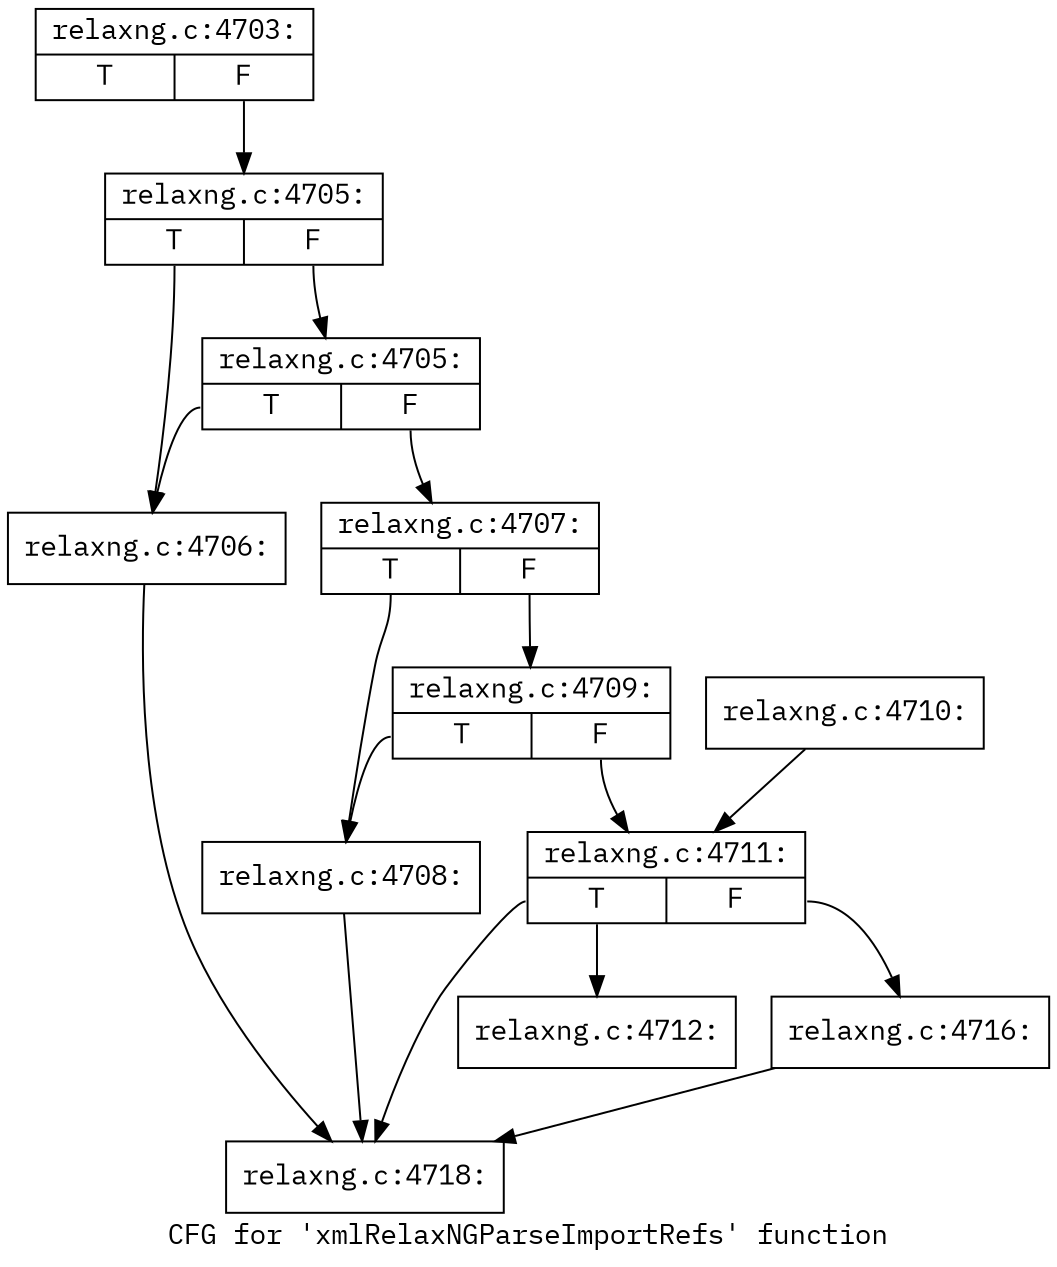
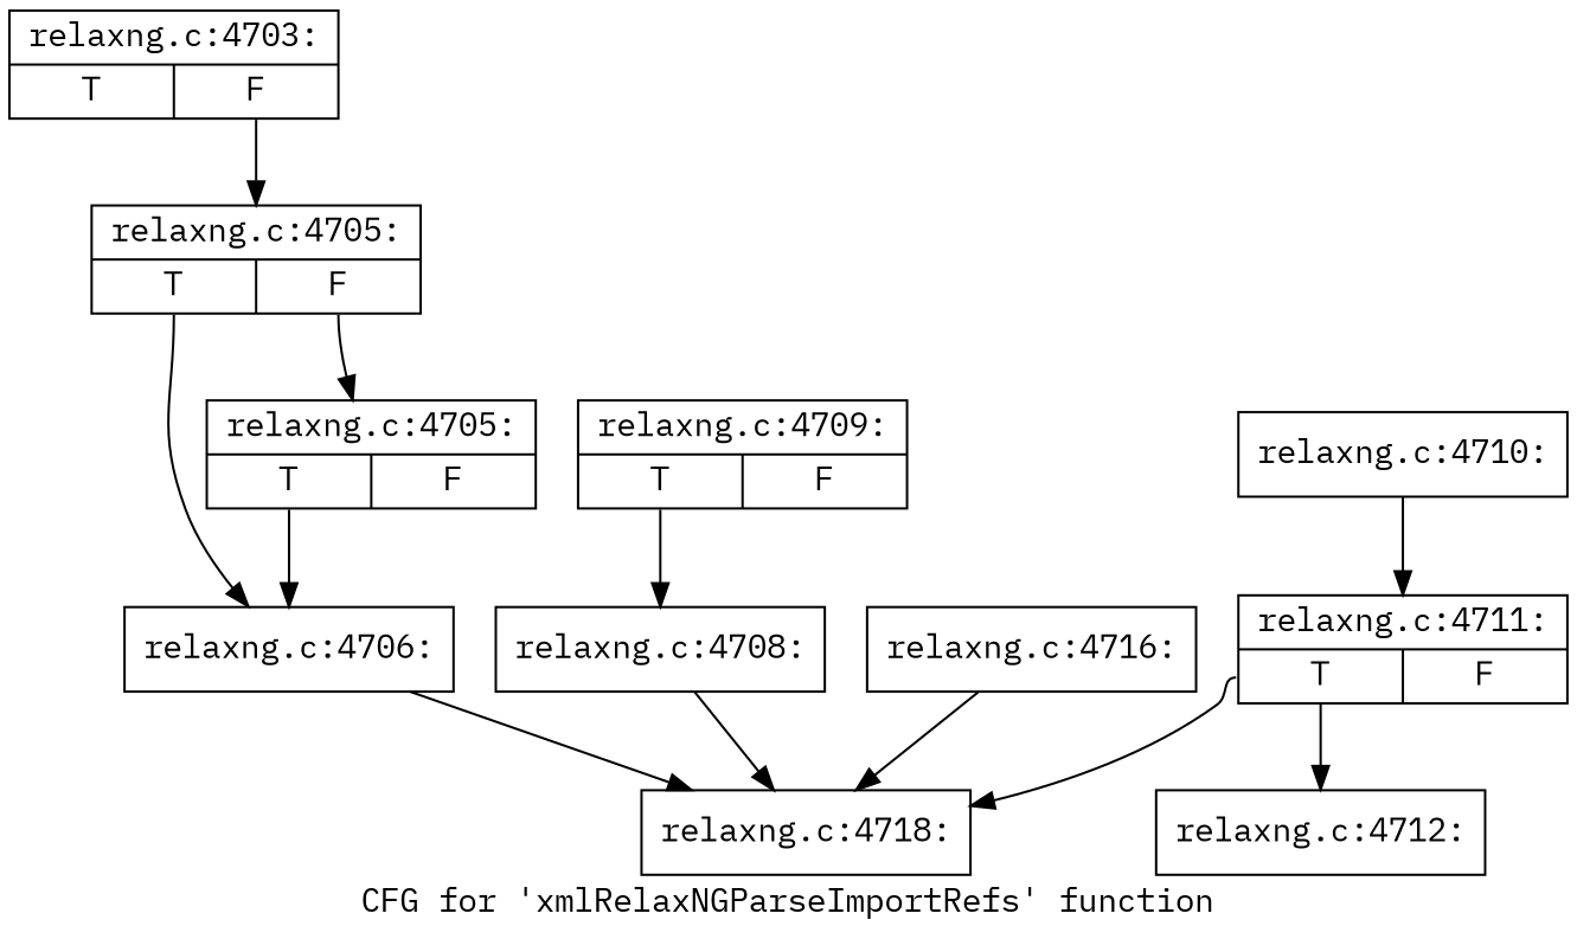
  digraph {
    fontname="IBM Plex Mono"
    label="CFG for 'xmlRelaxNGParseImportRefs' function"
    node [fontname="IBM Plex Mono" shape=record]
    edge [fontname="IBM Plex Mono" tailport=s0]
    n1 [label="{relaxng.c:4703:|{<s0>T|<s1>F}}"]
    n2 [label="{relaxng.c:4705:|{<s0>T|<s1>F}}"]
    n3 [label="{relaxng.c:4706:}"]
    n4 [label="{relaxng.c:4718:}"]
    n5 [label="{relaxng.c:4705:|{<s0>T|<s1>F}}"]
-   n6 [label="{relaxng.c:4707:|{<s0>T|<s1>F}}"]
    n7 [label="{relaxng.c:4708:}"]
    n8 [label="{relaxng.c:4709:|{<s0>T|<s1>F}}"]
    n9 [label="{relaxng.c:4711:|{<s0>T|<s1>F}}"]
    n10 [label="{relaxng.c:4710:}"]
    n11 [label="{relaxng.c:4712:}"]
    n12 [label="{relaxng.c:4716:}"]
    n1 -> n2 [tailport=s1]
    n2 -> n3
    n2 -> n5 [tailport=s1]
    n3 -> n4
    n5 -> n3
-   n5 -> n6 [tailport=s1]
-   n6 -> n7
-   n6 -> n8 [tailport=s1]
    n7 -> n4
    n8 -> n7
-   n8 -> n9 [tailport=s1]
    n9 -> n4
    n9 -> n11
-   n9 -> n12 [tailport=s1]
    n10 -> n9
    n12 -> n4
  }
